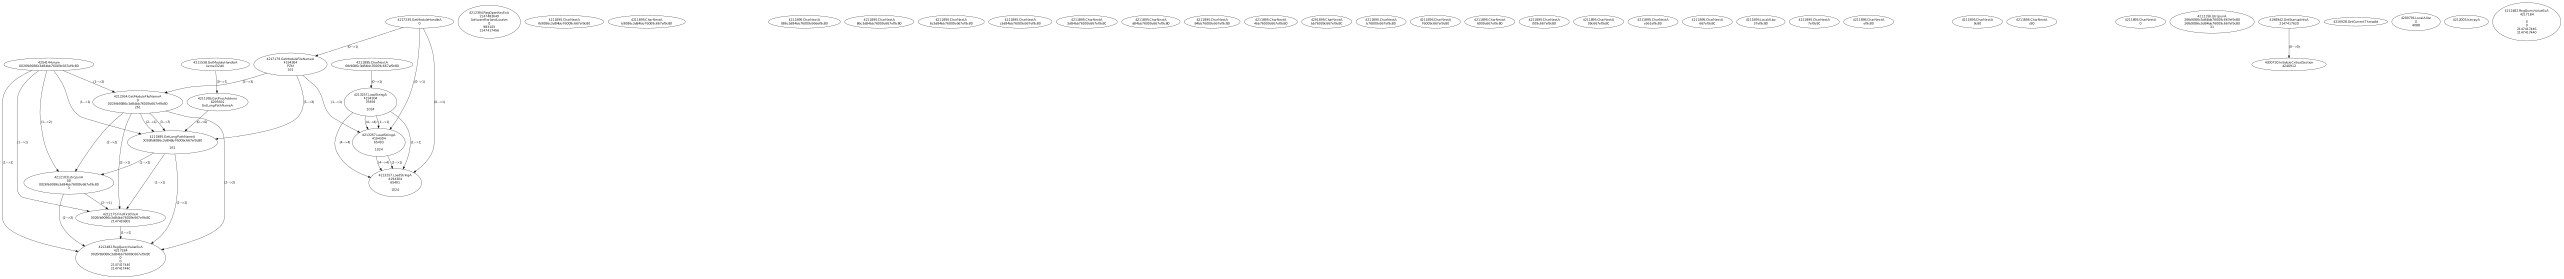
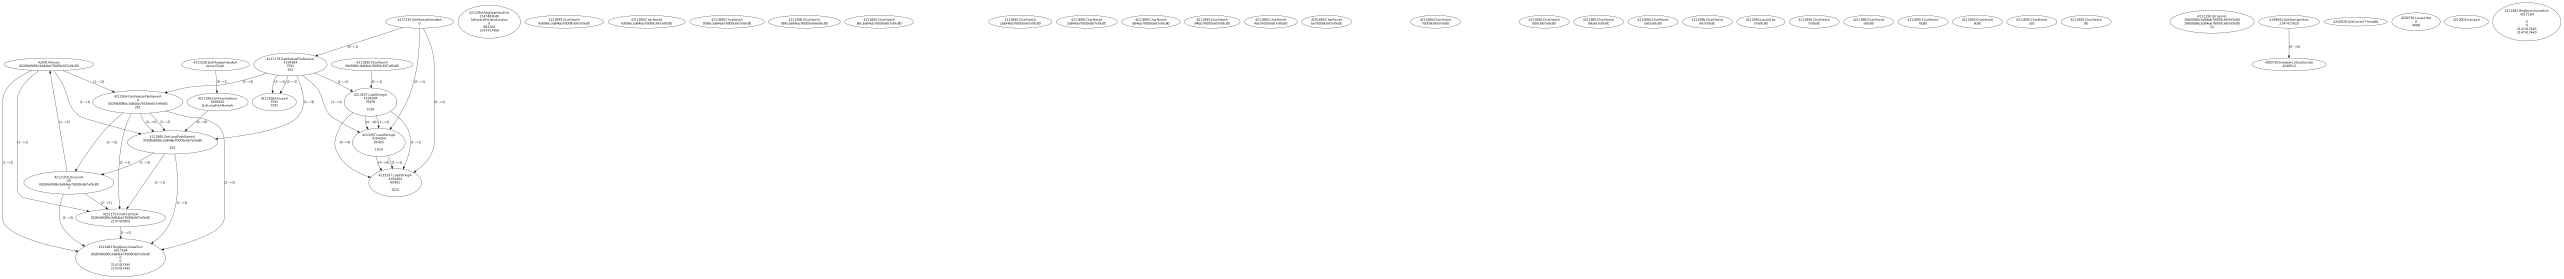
  digraph {
    fontname=Nunito
    node [fontname=Nunito]
    edge [fontname=Nunito]
    n1 [label="4254144.main\n0026fb9086c3d84bb76009c667ef9c80"]
    n2 [label="4212364.GetModuleFileNameA\n0\n0026fb9086c3d84bb76009c667ef9c80\n261"]
    n3 [label="4211985.GetLongPathNameA\n0026fb9086c3d84bb76009c667ef9c80\n\n261"]
    n4 [label="4212103.lstrcpynA\n00\n0026fb9086c3d84bb76009c667ef9c80\n3"]
    n5 [label="4212175.FindFirstFileA\n0026fb9086c3d84bb76009c667ef9c80\n2147416802"]
    n6 [label="4212482.RegQueryValueExA\n4217184\n0026fb9086c3d84bb76009c667ef9c80\n0\n0\n2147417446\n2147417440"]
    n7 [label="4217235.GetModuleHandleA\n0"]
    n8 [label="4217179.GetModuleFileNameA\n4194304\nPZM\n261"]
    n9 [label="4213257.LoadStringA\n4194304\n65493\n\n1024"]
    n10 [label="4213257.LoadStringA\n4194304\n65491\n\n1024"]
    n11 [label="4213257.LoadStringA\n4194304\n65494\n\n1024"]
+   n12 [label="4212558.lstrcpyA\nPZM\nPZM"]
    n13 [label="4212394.RegOpenKeyExA\n2147483649\nSoftware\Borland\Locales\n0\n983103\n2147417456"]
    n14 [label="4211538.GetModuleHandleA\nkernel32.dll"]
    n15 [label="4211955.GetProcAddress\n6295592\nGetLongPathNameA"]
    n16 [label="4211895.CharNextA\n6fb9086c3d84bb76009c667ef9c80"]
    n17 [label="4211895.CharNextA\nfb9086c3d84bb76009c667ef9c80"]
    n18 [label="4211895.CharNextA\nb9086c3d84bb76009c667ef9c80"]
+   n19 [label="4211895.CharNextA\n9086c3d84bb76009c667ef9c80"]
    n20 [label="4211895.CharNextA\n086c3d84bb76009c666ef9c80"]
    n21 [label="4211895.CharNextA\n86c3d84bb76009c667ef9c80"]
-   n22 [label="4211895.CharNextA\n6c3d84bb76009c667ef9c80"]
    n23 [label="4211895.CharNextA\nc3d84bb76009c667ef9c80"]
    n24 [label="4211895.CharNextA\n3d84bb76009c667ef9c80"]
    n25 [label="4211895.CharNextA\nd84bb76009c667ef9c80"]
    n26 [label="4211895.CharNextA\n84bb76009c667ef9c80"]
    n27 [label="4211895.CharNextA\n4bb76009c667ef9c80"]
    n28 [label="4291895.CharNextA\nbb76009c667ef9c80"]
-   n29 [label="4211895.CharNextA\nb76009c667ef9c80"]
    n30 [label="4211895.CharNextA\n76009c667ef9c80"]
-   n31 [label="4211895.CharNextA\n6009c667ef9c80"]
    n32 [label="4211895.CharNextA\n009c667ef9c80"]
    n33 [label="4211895.CharNextA\n09c667ef9c80"]
    n34 [label="4211895.CharNextA\nc661ef9c80"]
    n35 [label="4211895.CharNextA\n667ef9c80"]
    n36 [label="4211895.LocalAlloc\n67ef9c80"]
    n37 [label="4211895.CharNextA\n7ef9c80"]
    n38 [label="4211895.CharNextA\nef9c80"]
+   n39 [label="4211895.CharNextA\nf9c80"]
    n40 [label="4211895.CharNextA\n9c80"]
    n41 [label="4211895.CharNextA\nc80"]
-   n43 [label="4211895.CharNextA\n0"]
+   n42 [label="4211895.CharNextA\n80"]
    n44 [label="4212156.lstrcpynA\n26fb9086c3d84bb76009c667ef9c80\n26fb9086c3d84bb76009c667ef9c80\n31"]
    n45 [label="4198942.GetStartupInfoA\n2147417620"]
    n46 [label="4200730.InitializeCriticalSection\n4240912"]
    n47 [label="4216928.GetCurrentThreadId\n"]
    n48 [label="4200791.LocalAlloc\n0\n4088"]
    n49 [label="4212003.lstrcpyA\n\n"]
    n50 [label="4212482.RegQueryValueExA\n4217184\n\n0\n0\n2147417446\n2147417440"]
    n1 -> n2 [label="(1-->2)"]
    n1 -> n3 [label="(1-->1)"]
-   n1 -> n4 [label="(1-->2)"]
+   n4 -> n1 [label="(1-->2)"]
    n1 -> n5 [label="(1-->1)"]
    n1 -> n6 [label="(1-->2)"]
    n2 -> n3 [label="(2-->1)"]
    n2 -> n3 [label="(3-->3)"]
    n2 -> n4 [label="(2-->2)"]
    n2 -> n5 [label="(2-->1)"]
    n2 -> n6 [label="(2-->2)"]
    n3 -> n4 [label="(1-->2)"]
    n3 -> n5 [label="(1-->1)"]
    n3 -> n6 [label="(1-->2)"]
    n4 -> n5 [label="(2-->1)"]
    n4 -> n6 [label="(2-->2)"]
    n5 -> n6 [label="(1-->2)"]
    n7 -> n8 [label="(0-->1)"]
    n7 -> n9 [label="(0-->1)"]
    n7 -> n10 [label="(0-->1)"]
    n8 -> n2 [label="(3-->3)"]
    n8 -> n3 [label="(3-->3)"]
    n8 -> n9 [label="(1-->1)"]
+   n8 -> n11 [label="(1-->1)"]
+   n8 -> n12 [label="(2-->1)"]
+   n8 -> n12 [label="(2-->2)"]
    n9 -> n10 [label="(1-->1)"]
    n9 -> n10 [label="(4-->4)"]
    n11 -> n9 [label="(1-->1)"]
    n11 -> n9 [label="(4-->4)"]
    n11 -> n10 [label="(1-->1)"]
    n11 -> n10 [label="(4-->4)"]
    n14 -> n15 [label="(0-->1)"]
    n15 -> n3 [label="(0-->0)"]
    n16 -> n11 [label="(0-->1)"]
    n45 -> n46 [label="(0-->0)"]
  }
